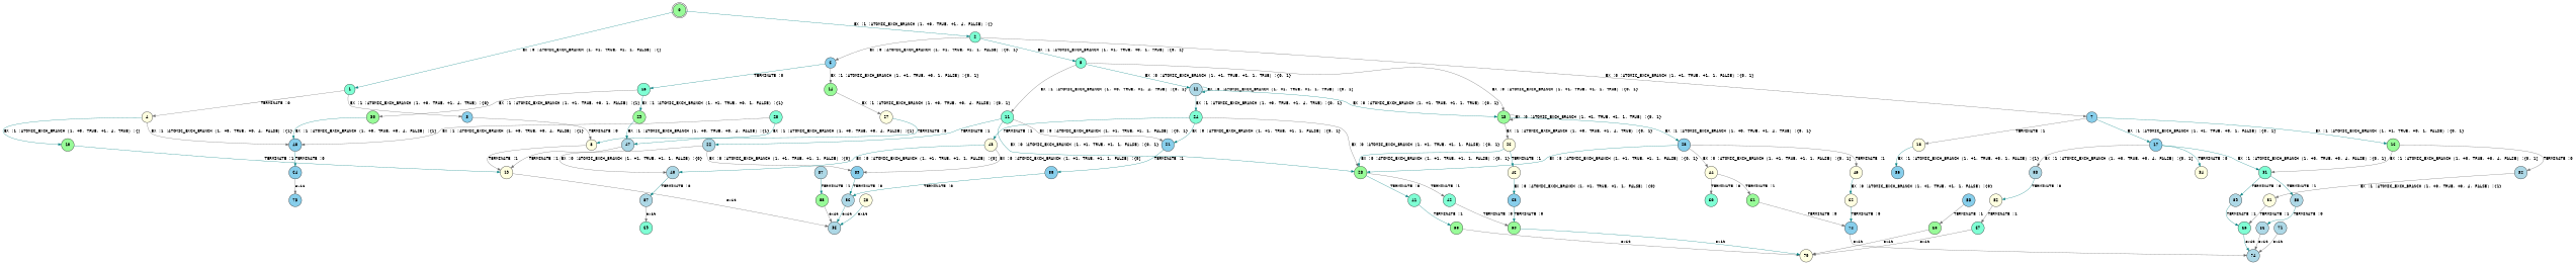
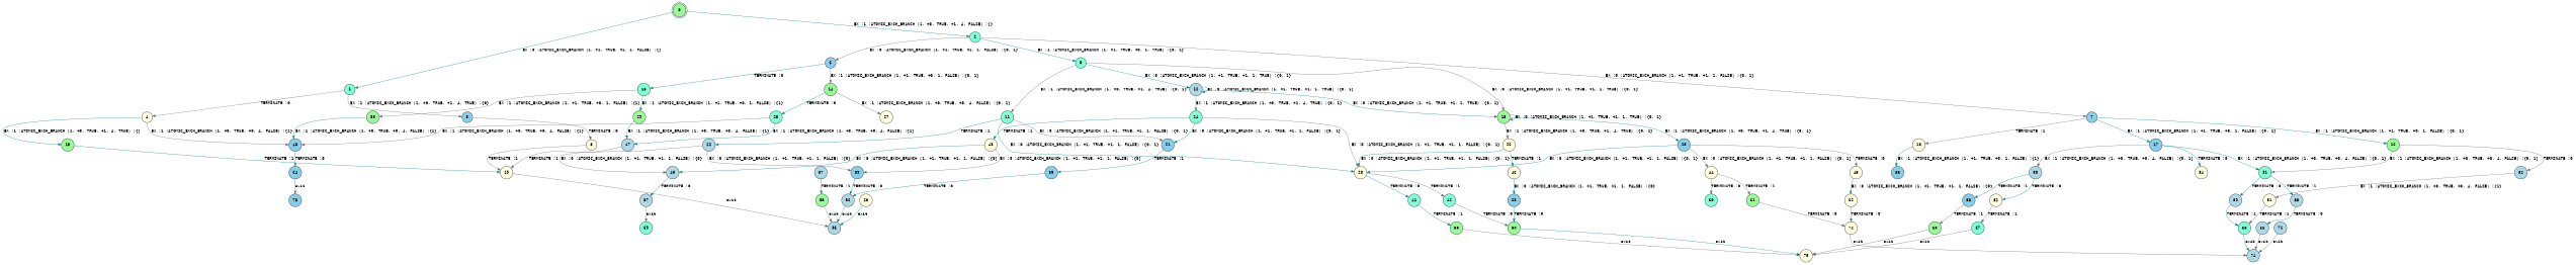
  digraph {
    fontname="DejaVu Sans Mono"
    node [fillcolor=lightyellow fontname="DejaVu Sans Mono" shape=circle style=filled]
    edge [color=teal fontname="DejaVu Sans Mono"]
    0 [fillcolor=palegreen peripheries=2]
    1 [fillcolor=aquamarine]
    2 [fillcolor=aquamarine]
    3 [fillcolor=skyblue]
    4
    5 [fillcolor=aquamarine]
    6 [fillcolor=skyblue]
    7 [fillcolor=skyblue]
    8
    10 [fillcolor=palegreen]
    48 [fillcolor=skyblue]
    11 [fillcolor=aquamarine]
    12 [fillcolor=lightblue]
    13 [fillcolor=palegreen]
    14 [fillcolor=palegreen]
    15 [fillcolor=aquamarine]
    16 [fillcolor=palegreen]
    17 [fillcolor=skyblue]
    18
    19
    21 [fillcolor=skyblue]
    22 [fillcolor=lightblue]
-   23 [fillcolor=palegreen]
+   23
    24 [fillcolor=aquamarine]
    25 [fillcolor=skyblue]
    26
    27
    28 [fillcolor=aquamarine]
    29 [fillcolor=palegreen]
    30 [fillcolor=palegreen]
    31 [fillcolor=aquamarine]
    32 [fillcolor=lightblue]
    n33 [fillcolor=lightblue label=83]
    34
    35 [fillcolor=skyblue]
    36 [fillcolor=lightblue]
    20
    38 [fillcolor=skyblue]
    39 [fillcolor=skyblue]
    40 [fillcolor=lightblue]
    41 [fillcolor=aquamarine]
    42 [fillcolor=aquamarine]
    43
    44
    45
    46
    47 [fillcolor=lightblue]
    n48 [fillcolor=lightblue label=89]
    50 [fillcolor=lightblue]
    51
    52
    53 [fillcolor=skyblue]
    37 [fillcolor=lightblue]
    55 [fillcolor=palegreen]
    56 [fillcolor=lightblue]
    n56 [fillcolor=lightblue label=87]
    58 [fillcolor=palegreen]
    59 [fillcolor=palegreen]
    60 [fillcolor=aquamarine]
    61 [fillcolor=palegreen]
    62
    63 [fillcolor=skyblue]
    64 [fillcolor=skyblue]
    65 [fillcolor=aquamarine]
    66 [fillcolor=lightblue]
    67 [fillcolor=aquamarine]
    68 [fillcolor=palegreen]
    69 [fillcolor=aquamarine]
    70
-   72 [fillcolor=skyblue]
+   72
    73 [fillcolor=skyblue]
    74 [fillcolor=lightblue]
    71 [fillcolor=lightblue]
    0 -> 1 [label="EX !0 !ATOMIC_EXCH_BRANCH (1, +1, TRUE, +1, 1, FALSE) !{}"]
    0 -> 2 [label="EX !1 !ATOMIC_EXCH_BRANCH (1, +0, TRUE, +1, 4, FALSE) !{}"]
    1 -> 3 [color=gray40 label="EX !1 !ATOMIC_EXCH_BRANCH (1, +0, TRUE, +1, 4, TRUE) !{0}"]
    1 -> 4 [color=gray40 label="TERMINATE !0"]
    2 -> 5 [label="EX !1 !ATOMIC_EXCH_BRANCH (1, +1, TRUE, +0, 1, TRUE) !{0, 1}"]
    2 -> 6 [color=gray40 label="EX !0 !ATOMIC_EXCH_BRANCH (1, +1, TRUE, +1, 1, FALSE) !{0, 1}"]
    2 -> 7 [color=gray40 label="EX !0 !ATOMIC_EXCH_BRANCH (1, +1, TRUE, +1, 1, FALSE) !{0, 1}"]
    3 -> 8 [color=gray40 label="TERMINATE !0"]
    4 -> 10 [label="EX !1 !ATOMIC_EXCH_BRANCH (1, +0, TRUE, +1, 4, TRUE) !{}"]
    4 -> 48 [color=gray40 label="EX !1 !ATOMIC_EXCH_BRANCH (1, +0, TRUE, +0, 4, FALSE) !{1}"]
    5 -> 11 [color=gray40 label="EX !1 !ATOMIC_EXCH_BRANCH (1, +0, TRUE, +1, 4, TRUE) !{0, 1}"]
    5 -> 12 [label="EX !0 !ATOMIC_EXCH_BRANCH (1, +1, TRUE, +1, 1, TRUE) !{0, 1}"]
    5 -> 13 [color=gray40 label="EX !0 !ATOMIC_EXCH_BRANCH (1, +1, TRUE, +1, 1, TRUE) !{0, 1}"]
    6 -> 14 [color=gray40 label="EX !1 !ATOMIC_EXCH_BRANCH (1, +1, TRUE, +0, 1, FALSE) !{0, 1}"]
    6 -> 15 [label="TERMINATE !0"]
    7 -> 16 [label="EX !1 !ATOMIC_EXCH_BRANCH (1, +1, TRUE, +0, 1, FALSE) !{0, 1}"]
    7 -> 17 [label="EX !1 !ATOMIC_EXCH_BRANCH (1, +1, TRUE, +0, 1, FALSE) !{0, 1}"]
    7 -> 18 [color=gray40 label="TERMINATE !1"]
    8 -> 19 [color=gray40 label="TERMINATE !1"]
    10 -> 19 [label="TERMINATE !1"]
    48 -> 64 [label="TERMINATE !0"]
    11 -> 21 [color=gray40 label="EX !0 !ATOMIC_EXCH_BRANCH (1, +1, TRUE, +1, 1, FALSE) !{0, 1}"]
    11 -> 22 [label="TERMINATE !1"]
    11 -> 23 [label="EX !0 !ATOMIC_EXCH_BRANCH (1, +1, TRUE, +1, 1, FALSE) !{0, 1}"]
    12 -> 12 [label="EX !0 !ATOMIC_EXCH_BRANCH (1, +1, TRUE, +1, 1, TRUE) !{0, 1}"]
    12 -> 13 [label="EX !0 !ATOMIC_EXCH_BRANCH (1, +1, TRUE, +1, 1, TRUE) !{0, 1}"]
    12 -> 24 [label="EX !1 !ATOMIC_EXCH_BRANCH (1, +0, TRUE, +1, 4, TRUE) !{0, 1}"]
    13 -> 13 [color=gray40 label="EX !0 !ATOMIC_EXCH_BRANCH (1, +1, TRUE, +1, 1, TRUE) !{0, 1}"]
    13 -> 25 [label="EX !1 !ATOMIC_EXCH_BRANCH (1, +0, TRUE, +1, 4, TRUE) !{0, 1}"]
    13 -> 26 [color=gray40 label="EX !1 !ATOMIC_EXCH_BRANCH (1, +0, TRUE, +1, 4, TRUE) !{0, 1}"]
    14 -> 27 [color=gray40 label="EX !1 !ATOMIC_EXCH_BRANCH (1, +0, TRUE, +0, 4, FALSE) !{0, 1}"]
+   14 -> 28 [label="TERMINATE !0"]
    15 -> 29 [label="EX !1 !ATOMIC_EXCH_BRANCH (1, +1, TRUE, +0, 1, FALSE) !{1}"]
    15 -> 30 [color=gray40 label="EX !1 !ATOMIC_EXCH_BRANCH (1, +1, TRUE, +0, 1, FALSE) !{1}"]
    16 -> 31 [color=gray40 label="EX !1 !ATOMIC_EXCH_BRANCH (1, +0, TRUE, +0, 4, FALSE) !{0, 1}"]
    16 -> 32 [color=gray40 label="TERMINATE !0"]
    17 -> 31 [label="EX !1 !ATOMIC_EXCH_BRANCH (1, +0, TRUE, +0, 4, FALSE) !{0, 1}"]
    17 -> n33 [color=gray40 label="EX !1 !ATOMIC_EXCH_BRANCH (1, +0, TRUE, +0, 4, FALSE) !{0, 1}"]
    17 -> 34 [label="TERMINATE !0"]
    18 -> 35 [label="EX !1 !ATOMIC_EXCH_BRANCH (1, +1, TRUE, +0, 1, FALSE) !{1}"]
    19 -> 36 [color=gray40 label=exit]
    21 -> 38 [label="TERMINATE !1"]
    22 -> 39 [color=gray40 label="EX !0 !ATOMIC_EXCH_BRANCH (1, +1, TRUE, +1, 1, FALSE) !{0}"]
    22 -> 40 [color=gray40 label="EX !0 !ATOMIC_EXCH_BRANCH (1, +1, TRUE, +1, 1, FALSE) !{0}"]
    23 -> 41 [label="TERMINATE !0"]
    23 -> 42 [color=gray40 label="TERMINATE !1"]
    24 -> 21 [label="EX !0 !ATOMIC_EXCH_BRANCH (1, +1, TRUE, +1, 1, FALSE) !{0, 1}"]
    24 -> 23 [color=gray40 label="EX !0 !ATOMIC_EXCH_BRANCH (1, +1, TRUE, +1, 1, FALSE) !{0, 1}"]
    24 -> 43 [label="TERMINATE !1"]
    25 -> 23 [label="EX !0 !ATOMIC_EXCH_BRANCH (1, +1, TRUE, +1, 1, FALSE) !{0, 1}"]
    25 -> 44 [color=gray40 label="EX !0 !ATOMIC_EXCH_BRANCH (1, +1, TRUE, +1, 1, FALSE) !{0, 1}"]
-   25 -> 45 [color=gray40 label="TERMINATE !1"]
+   25 -> 45 [color=gray40 label="TERMINATE !0"]
    26 -> 23 [label="EX !0 !ATOMIC_EXCH_BRANCH (1, +1, TRUE, +1, 1, FALSE) !{0, 1}"]
    26 -> 46 [label="TERMINATE !1"]
-   27 -> 8 [label="TERMINATE !0"]
    28 -> 48 [color=gray40 label="EX !1 !ATOMIC_EXCH_BRANCH (1, +0, TRUE, +0, 4, FALSE) !{1}"]
    28 -> 47 [label="EX !1 !ATOMIC_EXCH_BRANCH (1, +0, TRUE, +0, 4, FALSE) !{1}"]
    29 -> 47 [label="EX !1 !ATOMIC_EXCH_BRANCH (1, +0, TRUE, +0, 4, FALSE) !{1}"]
    30 -> 48 [label="EX !1 !ATOMIC_EXCH_BRANCH (1, +0, TRUE, +0, 4, FALSE) !{1}"]
    31 -> n48 [label="TERMINATE !0"]
    31 -> 50 [label="TERMINATE !1"]
    32 -> 51 [color=gray40 label="EX !1 !ATOMIC_EXCH_BRANCH (1, +0, TRUE, +0, 4, FALSE) !{1}"]
    n33 -> 52 [label="TERMINATE !0"]
+   n33 -> 53 [label="TERMINATE !1"]
    20 -> 36 [label=exit]
    38 -> 56 [label="TERMINATE !0"]
    39 -> 56 [label="TERMINATE !0"]
    40 -> n56 [label="TERMINATE !0"]
    41 -> 58 [label="TERMINATE !1"]
    42 -> 59 [color=gray40 label="TERMINATE !0"]
    43 -> 39 [color=gray40 label="EX !0 !ATOMIC_EXCH_BRANCH (1, +1, TRUE, +1, 1, FALSE) !{0}"]
    43 -> 40 [label="EX !0 !ATOMIC_EXCH_BRANCH (1, +1, TRUE, +1, 1, FALSE) !{0}"]
    44 -> 60 [color=gray40 label="TERMINATE !0"]
    44 -> 61 [color=gray40 label="TERMINATE !1"]
    45 -> 62 [label="EX !0 !ATOMIC_EXCH_BRANCH (1, +1, TRUE, +1, 1, FALSE) !{0}"]
    46 -> 63 [label="EX !0 !ATOMIC_EXCH_BRANCH (1, +1, TRUE, +1, 1, FALSE) !{0}"]
    47 -> 19 [color=gray40 label="TERMINATE !1"]
    n48 -> 65 [label="TERMINATE !1"]
    50 -> 66 [label="TERMINATE !0"]
    51 -> 65 [color=gray40 label="TERMINATE !1"]
    52 -> 67 [color=gray40 label="TERMINATE !1"]
    53 -> 68 [color=gray40 label="TERMINATE !1"]
    37 -> 55 [label="TERMINATE !1"]
    55 -> 36 [color=gray40 label=exit]
    56 -> 36 [label=exit]
    n56 -> 69 [color=gray40 label=exit]
    58 -> 70 [color=gray40 label=exit]
    59 -> 70 [label=exit]
    61 -> 72 [color=gray40 label="TERMINATE !0"]
    62 -> 72 [label="TERMINATE !0"]
    63 -> 59 [label="TERMINATE !0"]
    64 -> 73 [color=gray40 label=exit]
    65 -> 74 [label=exit]
    66 -> 74 [color=gray40 label=exit]
    67 -> 70 [color=gray40 label=exit]
    68 -> 70 [color=gray40 label=exit]
    72 -> 74 [color=gray40 label=exit]
    71 -> 74 [color=gray40 label=exit]
  }
